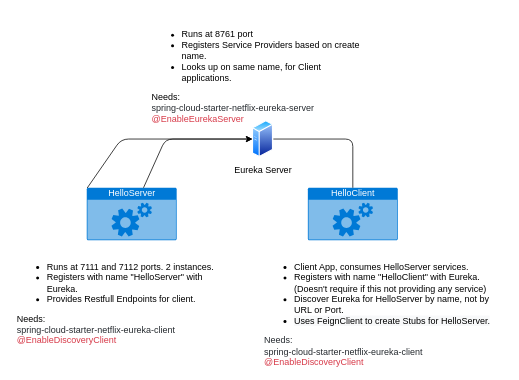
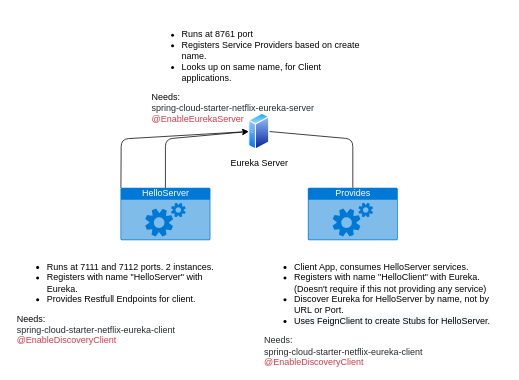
  <mxCell id="0" />
  <mxCell id="1" parent="0" />
- <mxCell id="2" value="HelloServer" style="html=1;strokeColor=none;fillColor=#0079D6;labelPosition=center;verticalLabelPosition=middle;verticalAlign=top;align=center;fontSize=12;outlineConnect=0;spacingTop=-6;fontColor=#FFFFFF;shape=mxgraph.sitemap.services;" vertex="1" parent="1"><mxGeometry x="115" y="250" width="120" height="70" as="geometry" /></mxCell>
- <mxCell id="3" value="Eureka Server" style="aspect=fixed;perimeter=ellipsePerimeter;html=1;align=center;shadow=0;dashed=0;spacingTop=3;image;image=img/lib/active_directory/generic_server.svg;" vertex="1" parent="1"><mxGeometry x="336" y="160" width="28.0" height="50" as="geometry" /></mxCell>
- <mxCell id="4" value="HelloClient" style="html=1;strokeColor=none;fillColor=#0079D6;labelPosition=center;verticalLabelPosition=middle;verticalAlign=top;align=center;fontSize=12;outlineConnect=0;spacingTop=-6;fontColor=#FFFFFF;shape=mxgraph.sitemap.services;" vertex="1" parent="1"><mxGeometry x="410" y="250" width="120" height="70" as="geometry" /></mxCell>
+ <mxCell id="2" value="HelloServer" style="html=1;strokeColor=none;fillColor=#0079D6;labelPosition=center;verticalLabelPosition=middle;verticalAlign=top;align=center;fontSize=12;outlineConnect=0;spacingTop=-6;fontColor=#FFFFFF;shape=mxgraph.sitemap.services;" vertex="1" parent="1"><mxGeometry x="160" y="250" width="120" height="70" as="geometry" /></mxCell>
+ <mxCell id="3" value="Eureka Server" style="aspect=fixed;perimeter=ellipsePerimeter;html=1;align=center;shadow=0;dashed=0;spacingTop=3;image;image=img/lib/active_directory/generic_server.svg;" vertex="1" parent="1"><mxGeometry x="331" y="150" width="28.0" height="50" as="geometry" /></mxCell>
+ <mxCell id="4" value="Provides" style="html=1;strokeColor=none;fillColor=#0079D6;labelPosition=center;verticalLabelPosition=middle;verticalAlign=top;align=center;fontSize=12;outlineConnect=0;spacingTop=-6;fontColor=#FFFFFF;shape=mxgraph.sitemap.services;" vertex="1" parent="1"><mxGeometry x="410" y="250" width="120" height="70" as="geometry" /></mxCell>
  <mxCell id="5" value="" style="endArrow=classic;html=1;entryX=0;entryY=0.5;entryDx=0;entryDy=0;" edge="1" parent="1" source="2" target="3"><mxGeometry width="50" height="50" relative="1" as="geometry"><mxPoint x="220" y="250" as="sourcePoint" /><mxPoint x="270" y="200" as="targetPoint" /><Array as="points"><mxPoint x="220" y="185" /></Array></mxGeometry></mxCell>
  <mxCell id="6" value="" style="endArrow=none;html=1;exitX=1;exitY=0.5;exitDx=0;exitDy=0;entryX=0.5;entryY=0;entryDx=0;entryDy=0;entryPerimeter=0;" edge="1" parent="1" source="3" target="4"><mxGeometry width="50" height="50" relative="1" as="geometry"><mxPoint x="340" y="330" as="sourcePoint" /><mxPoint x="390" y="280" as="targetPoint" /><Array as="points"><mxPoint x="470" y="185" /></Array></mxGeometry></mxCell>
  <mxCell id="7" value="" style="endArrow=classic;html=1;entryX=0;entryY=0.5;entryDx=0;entryDy=0;exitX=0.005;exitY=0.005;exitDx=0;exitDy=0;exitPerimeter=0;" edge="1" parent="1" source="2" target="3"><mxGeometry width="50" height="50" relative="1" as="geometry"><mxPoint x="340" y="330" as="sourcePoint" /><mxPoint x="390" y="280" as="targetPoint" /><Array as="points"><mxPoint x="161" y="185" /></Array></mxGeometry></mxCell>
  <mxCell id="8" value="&lt;ul&gt;&lt;li&gt;Runs at 8761 port&lt;/li&gt;&lt;li&gt;Registers Service Providers based on create name.&lt;/li&gt;&lt;li&gt;Looks up on same name, for Client applications.&lt;/li&gt;&lt;/ul&gt;Needs:&amp;nbsp;&lt;br&gt;&lt;span style=&quot;color: rgb(36 , 41 , 46) ; font-family: , &amp;#34;consolas&amp;#34; , &amp;#34;liberation mono&amp;#34; , &amp;#34;menlo&amp;#34; , monospace ; background-color: rgb(255 , 255 , 255)&quot;&gt;spring-cloud-starter-netflix-eureka-server&lt;br&gt;&lt;/span&gt;&lt;span style=&quot;color: rgb(215 , 58 , 73) ; font-family: , &amp;#34;consolas&amp;#34; , &amp;#34;liberation mono&amp;#34; , &amp;#34;menlo&amp;#34; , monospace ; background-color: rgb(255 , 255 , 255)&quot;&gt;@EnableEurekaServer&lt;/span&gt;&lt;span style=&quot;color: rgb(36 , 41 , 46) ; font-family: , &amp;#34;consolas&amp;#34; , &amp;#34;liberation mono&amp;#34; , &amp;#34;menlo&amp;#34; , monospace ; background-color: rgb(255 , 255 , 255)&quot;&gt;&lt;br&gt;&lt;/span&gt;" style="text;html=1;strokeColor=none;fillColor=none;align=left;verticalAlign=top;whiteSpace=wrap;rounded=0;horizontal=1;" vertex="1" parent="1"><mxGeometry x="200" y="20" width="280" height="110" as="geometry" /></mxCell>
  <mxCell id="9" value="&lt;ul&gt;&lt;li&gt;Runs at 7111 and 7112 ports. 2 instances.&lt;/li&gt;&lt;li&gt;Registers with name &quot;HelloServer&quot; with Eureka.&lt;/li&gt;&lt;li&gt;Provides Restfull Endpoints for client.&lt;/li&gt;&lt;/ul&gt;Needs:&amp;nbsp;&lt;br&gt;&lt;span style=&quot;color: rgb(36 , 41 , 46) ; font-family: , &amp;#34;consolas&amp;#34; , &amp;#34;liberation mono&amp;#34; , &amp;#34;menlo&amp;#34; , monospace ; background-color: rgb(255 , 255 , 255)&quot;&gt;spring-cloud-starter-netflix-eureka-client&lt;br&gt;&lt;/span&gt;&lt;span style=&quot;color: rgb(215 , 58 , 73) ; font-family: , &amp;#34;consolas&amp;#34; , &amp;#34;liberation mono&amp;#34; , &amp;#34;menlo&amp;#34; , monospace ; background-color: rgb(255 , 255 , 255)&quot;&gt;@EnableDiscoveryClient&lt;/span&gt;&lt;span style=&quot;color: rgb(36 , 41 , 46) ; font-family: , &amp;#34;consolas&amp;#34; , &amp;#34;liberation mono&amp;#34; , &amp;#34;menlo&amp;#34; , monospace ; background-color: rgb(255 , 255 , 255)&quot;&gt;&lt;br&gt;&lt;br&gt;&lt;/span&gt;" style="text;html=1;strokeColor=none;fillColor=none;align=left;verticalAlign=top;whiteSpace=wrap;rounded=0;horizontal=1;" vertex="1" parent="1"><mxGeometry x="20" y="330" width="270" height="110" as="geometry" /></mxCell>
  <mxCell id="10" value="&lt;ul&gt;&lt;li&gt;Client App, consumes HelloServer services.&lt;/li&gt;&lt;li&gt;Registers with name &quot;HelloClient&quot; with Eureka. (Doesn't require if this not providing any service)&lt;/li&gt;&lt;li&gt;Discover Eureka for HelloServer by name, not by URL or Port.&lt;/li&gt;&lt;li&gt;&lt;span style=&quot;background-color: rgb(248 , 249 , 250)&quot;&gt;Uses FeignClient to create Stubs for HelloServer.&lt;/span&gt;&lt;/li&gt;&lt;/ul&gt;&lt;span style=&quot;color: rgb(36 , 41 , 46) ; font-family: , &amp;#34;consolas&amp;#34; , &amp;#34;liberation mono&amp;#34; , &amp;#34;menlo&amp;#34; , monospace ; background-color: rgb(255 , 255 , 255)&quot;&gt;Needs:&lt;br&gt;spring-cloud-starter-netflix-eureka-client&lt;br&gt;&lt;/span&gt;&lt;span style=&quot;color: rgb(215 , 58 , 73) ; font-family: , &amp;#34;consolas&amp;#34; , &amp;#34;liberation mono&amp;#34; , &amp;#34;menlo&amp;#34; , monospace ; background-color: rgb(255 , 255 , 255)&quot;&gt;@EnableDiscoveryClient&lt;/span&gt;&lt;span style=&quot;color: rgb(36 , 41 , 46) ; font-family: , &amp;#34;consolas&amp;#34; , &amp;#34;liberation mono&amp;#34; , &amp;#34;menlo&amp;#34; , monospace ; background-color: rgb(255 , 255 , 255)&quot;&gt;&lt;br&gt;&lt;br&gt;&lt;/span&gt;" style="text;html=1;strokeColor=none;fillColor=none;align=left;verticalAlign=top;whiteSpace=wrap;rounded=0;horizontal=1;" vertex="1" parent="1"><mxGeometry x="350" y="330" width="320" height="110" as="geometry" /></mxCell>
